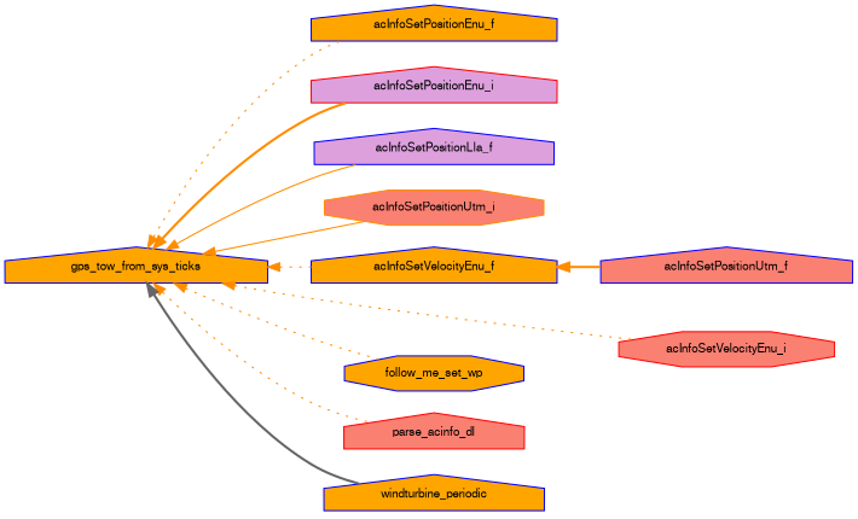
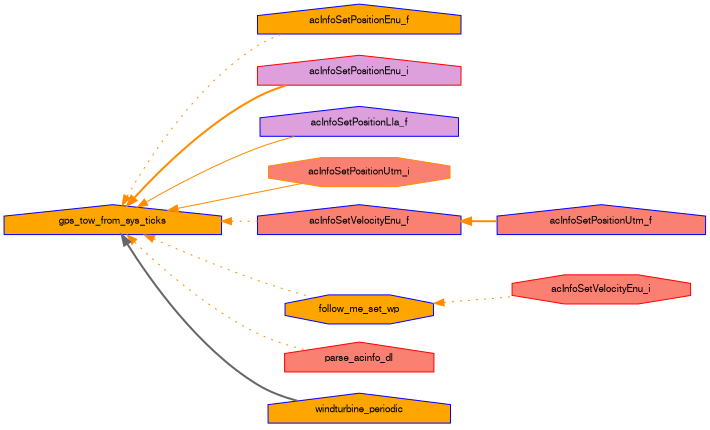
  digraph {
    rankdir=LR
    node [color=blue fillcolor=orange fontname=FreeSans fontsize=10 shape=house style=filled]
    edge [color=darkorange dir=back fontname=FreeSans fontsize=10 labelfontname=FreeSans labelfontsize=10 style=dotted]
    n1 [fontcolor=black height=0.2 label=gps_tow_from_sys_ticks width=0.4]
    n2 [height=0.2 label=acInfoSetPositionEnu_f width=0.4]
    n3 [color=red fillcolor=plum height=0.2 label=acInfoSetPositionEnu_i width=0.4]
    n4 [fillcolor=plum height=0.2 label=acInfoSetPositionLla_f width=0.4]
    n5 [color=darkorange fillcolor=salmon height=0.2 label=acInfoSetPositionUtm_i shape=octagon width=0.4]
-   n6 [height=0.2 label=acInfoSetVelocityEnu_f width=0.4]
+   n6 [fillcolor=salmon height=0.2 label=acInfoSetVelocityEnu_f width=0.4]
    n7 [color=red fillcolor=salmon height=0.2 label=acInfoSetVelocityEnu_i shape=octagon width=0.4]
    n8 [height=0.2 label=follow_me_set_wp shape=octagon width=0.4]
    n9 [color=red fillcolor=salmon height=0.2 label=parse_acinfo_dl width=0.4]
    n10 [height=0.2 label=windturbine_periodic width=0.4]
    n11 [fillcolor=salmon height=0.2 label=acInfoSetPositionUtm_f width=0.4]
    n1 -> n2
    n1 -> n3 [style=bold]
    n1 -> n4 [style=solid]
    n1 -> n5 [style=solid]
    n1 -> n6
-   n1 -> n7
+   n8 -> n7
    n1 -> n8
    n1 -> n9
    n1 -> n10 [color=gray40 style=bold]
    n6 -> n11 [style=bold]
  }
